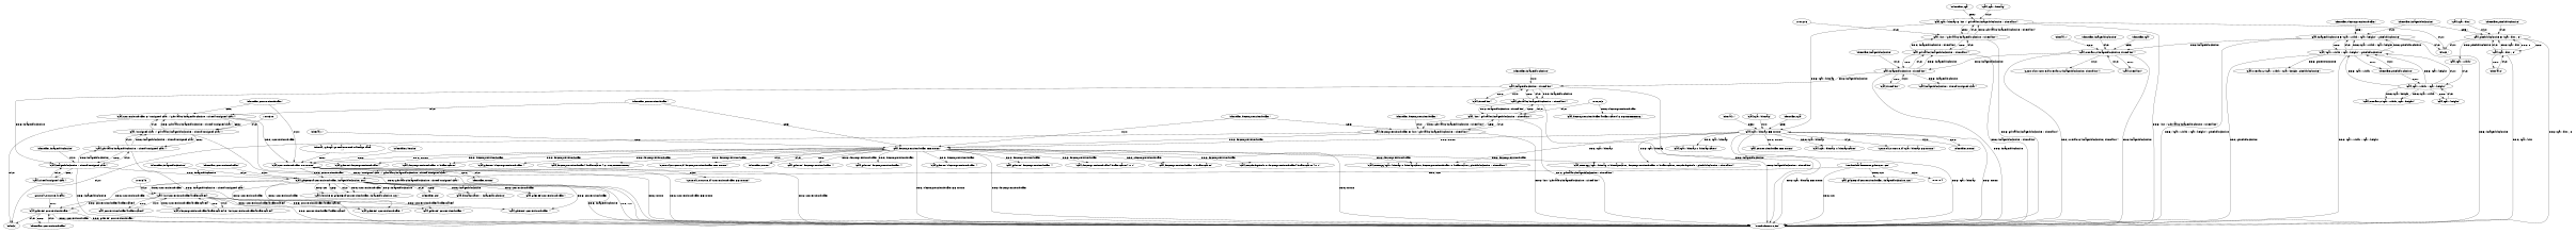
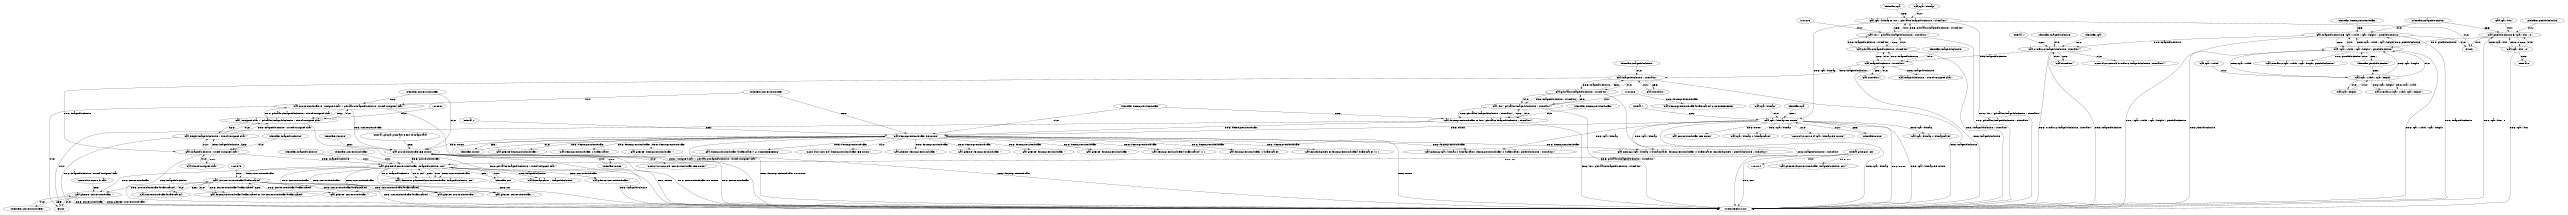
  digraph {
    n1 [label="(Call,gdFree( conversion_buffer ))"]
    n2 [label="(Block,)"]
    n3 [label="(Identifier,conversion_buffer)"]
    n4 [label="(MethodReturn,int)"]
    n5 [label="(Call,(int)conversion_buffer[buffer_caret])"]
    n6 [label="(Call,gdFree( conversion_buffer ))"]
    n7 [label="(Call,gdFree( conversion_buffer ))"]
    n8 [label="(Call,gdFree( conversion_buffer ))"]
    n9 [label="(Call,conversion_buffer[buffer_caret])"]
    n10 [label="(Call,decompression_buffer[buffer_caret] = (int)conversion_buffer[buffer_caret])"]
    n11 [label="(Call,gdGetBuf(conversion_buffer, image_block_size, ctx))"]
    n12 [label="(Call,rle_size = gdGetBuf(conversion_buffer, image_block_size, ctx))"]
    n13 [label="(Identifier,ctx)"]
    n14 [label="(Call,bitmap_caret < image_block_size)"]
    n15 [label="(Call,gdFree(conversion_buffer))"]
    n16 [label="(Call,conversion_buffer == NULL)"]
    n17 [label="(ControlStructure,if (conversion_buffer == NULL))"]
    n18 [label="(Identifier,NULL)"]
    n19 [label="(Call,conversion_buffer = (unsigned char *) gdMalloc(image_block_size * sizeof(unsigned char)))"]
    n20 [label="(Call,(unsigned char *) gdMalloc(image_block_size * sizeof(unsigned char)))"]
-   n21 [label="(Call,gdMalloc(image_block_size * sizeof(unsigned char)))"]
+   n21 [label="(Call,height(image_block_size * sizeof(unsigned char)))"]
    n22 [label="(Call,image_block_size * sizeof(unsigned char))"]
    n23 [label="(Call,sizeof(unsigned char))"]
    n24 [label="(Call,image_block_size * sizeof(int))"]
    n25 [label="(Call,gdMalloc(image_block_size * sizeof(int)))"]
    n26 [label="(Call,sizeof(int))"]
    n27 [label="(Call,(int*) gdMalloc(image_block_size * sizeof(int)))"]
    n28 [label="(Call,image_block_size * sizeof(int))"]
    n29 [label="(Call,gdMalloc(image_block_size * sizeof(int)))"]
    n30 [label="(Call,image_block_size * sizeof(unsigned char))"]
    n31 [label="(Call,sizeof(int))"]
    n32 [label="(Call,(int *) gdMalloc(image_block_size * sizeof(int)))"]
    n33 [label="(Call,overflow2(image_block_size, sizeof(int)))"]
    n34 [label="(ControlStructure,if(overflow2(image_block_size, sizeof(int))))"]
    n35 [label="(Call,sizeof(int))"]
    n36 [label="(Call,image_block_size = (tga->width * tga->height) * pixel_block_size)"]
    n37 [label="(Call,(tga->width * tga->height) * pixel_block_size)"]
    n38 [label="(Block,)"]
    n39 [label="(Identifier,pixel_block_size)"]
    n40 [label="(Call,overflow2(tga->width * tga->height, pixel_block_size))"]
    n41 [label="(Call,tga->width * tga->height)"]
    n42 [label="(Call,tga->height)"]
    n43 [label="(Call,overflow2(tga->width, tga->height))"]
    n44 [label="(Call,pixel_block_size = (tga->bits / 8))"]
    n45 [label="(Call,tga->bits / 8)"]
    n46 [label="(Literal,8)"]
    n47 [label="(Call,decompression_buffer == NULL)"]
    n48 [label="(Call,gdFree( decompression_buffer ))"]
    n49 [label="(Call,decompression_buffer[ buffer_caret ] + 1)"]
    n50 [label="(Call,decompression_buffer + buffer_caret)"]
    n51 [label="(Call,encoded_pixels = decompression_buffer[ buffer_caret ] + 1)"]
    n52 [label="(Identifier,NULL)"]
    n53 [label="(Call,gdFree(decompression_buffer))"]
    n54 [label="(Call,decompression_buffer + buffer_caret)"]
    n55 [label="(Call,gdFree( decompression_buffer ))"]
    n56 [label="(Call,decompression_buffer[ buffer_caret ] & ~TGA_RLE_FLAG)"]
    n57 [label="(ControlStructure,if (decompression_buffer == NULL))"]
    n58 [label="(Call,gdFree( decompression_buffer ))"]
    n59 [label="(Call,gdFree( decompression_buffer ))"]
    n60 [label="(Call,memcpy(tga->bitmap + bitmap_caret, decompression_buffer + buffer_caret, pixel_block_size * sizeof(int)))"]
    n61 [label="(Call,memcpy(tga->bitmap + bitmap_caret, decompression_buffer + buffer_caret, encoded_pixels * pixel_block_size * sizeof(int)))"]
    n62 [label="(Call,gdFree( decompression_buffer ))"]
    n63 [label="(Call,decompression_buffer[buffer_caret] & TGA_RLE_FLAG)"]
    n64 [label="(Call,decompression_buffer = (int*) gdMalloc(image_block_size * sizeof(int)))"]
    n65 [label="(Call,tga->bitmap == NULL)"]
    n66 [label="(Call,conversion_buffer == NULL)"]
    n67 [label="(Call,tga->bitmap + bitmap_caret)"]
    n68 [label="(ControlStructure,if (tga->bitmap == NULL))"]
    n69 [label="(Identifier,NULL)"]
    n70 [label="(Call,tga->bitmap + bitmap_caret)"]
    n71 [label="(Call,tga->bitmap = (int *) gdMalloc(image_block_size * sizeof(int)))"]
-   n72 [label="(MethodParameterIn,gdIOCtx *ctx)"]
+   n72 [label="(Literal,gdIOCtx *ctx)"]
    n73 [label="(Call,gdGetBuf(conversion_buffer, image_block_size, ctx))"]
    1000104
    n75 [label="(Literal,1)"]
    n76 [label="(Literal,1)"]
    n77 [label="(Identifier,conversion_buffer)"]
    n78 [label="(Identifier,decompression_buffer)"]
    n79 [label="(Identifier,tga)"]
    n80 [label="(Call,tga->bitmap)"]
    n81 [label="(Identifier,image_block_size)"]
    n82 [label="(Identifier,image_block_size)"]
    n83 [label="(Identifier,tga)"]
    n84 [label="(Identifier,image_block_size)"]
    n85 [label="(Identifier,image_block_size)"]
    n86 [label="(Literal,1)"]
    n87 [label="(Call,tga->bits)"]
    n88 [label="(ControlStructure,break;)"]
    n89 [label="(Identifier,conversion_buffer)"]
    n90 [label="(Identifier,decompression_buffer)"]
    n91 [label="(Literal,\"gd-tga: premature end of image data\n\")"]
    n92 [label="(Identifier,conversion_buffer)"]
    n93 [label="(Call,tga->width)"]
    n94 [label="(Call,tga->bitmap)"]
    n95 [label="(Identifier,decompression_buffer)"]
    n96 [label="(Identifier,image_block_size)"]
    n97 [label="(Identifier,tga)"]
    n98 [label="(Identifier,image_block_size)"]
    n99 [label="(Identifier,rle_size)"]
    n100 [label="(Identifier,pixel_block_size)"]
    1000349
    1000300
    1000283
    1000205
    n1 -> n2 [label="AST: "]
    n1 -> n3 [label="CFG: "]
    n1 -> n4 [label="DDG: conversion_buffer"]
    n1 -> n4 [label="DDG: gdFree( conversion_buffer )"]
    n3 -> n1 [label="AST: "]
    n5 -> n1 [label="DDG: conversion_buffer[buffer_caret]"]
    n5 -> n4 [label="DDG: conversion_buffer[buffer_caret]"]
    n5 -> n6 [label="DDG: conversion_buffer[buffer_caret]"]
    n5 -> n7 [label="DDG: conversion_buffer[buffer_caret]"]
    n5 -> n8 [label="DDG: conversion_buffer[buffer_caret]"]
    n5 -> n9 [label="CFG: "]
    n5 -> n10 [label="AST: "]
    n5 -> n10 [label="DDG: conversion_buffer[buffer_caret]"]
    n9 -> n5 [label="AST: "]
    n10 -> n5 [label="CFG: "]
    n11 -> n1 [label="DDG: conversion_buffer"]
    n11 -> n4 [label="DDG: image_block_size"]
    n11 -> n4 [label="DDG: ctx"]
    n11 -> n5 [label="DDG: conversion_buffer"]
    n11 -> n6 [label="DDG: conversion_buffer"]
    n11 -> n7 [label="DDG: conversion_buffer"]
    n11 -> n8 [label="DDG: conversion_buffer"]
    n11 -> n12 [label="AST: "]
    n11 -> n12 [label="DDG: conversion_buffer"]
    n11 -> n12 [label="DDG: image_block_size"]
    n11 -> n12 [label="DDG: ctx"]
    n11 -> n13 [label="CFG: "]
    n11 -> n14 [label="DDG: image_block_size"]
    n11 -> n15 [label="DDG: conversion_buffer"]
    n12 -> n11 [label="CFG: "]
    n13 -> n11 [label="AST: "]
    n16 -> n4 [label="DDG: NULL"]
    n16 -> n4 [label="DDG: conversion_buffer == NULL"]
    n16 -> n4 [label="DDG: conversion_buffer"]
    n16 -> n11 [label="DDG: conversion_buffer"]
    n16 -> n17 [label="AST: "]
    n16 -> n18 [label="CFG: "]
    n18 -> n16 [label="AST: "]
    n19 -> n2 [label="AST: "]
    n19 -> n4 [label="DDG: (unsigned char *) gdMalloc(image_block_size * sizeof(unsigned char))"]
    n19 -> n16 [label="DDG: conversion_buffer"]
    n19 -> n20 [label="CFG: "]
    n20 -> n4 [label="DDG: gdMalloc(image_block_size * sizeof(unsigned char))"]
    n20 -> n19 [label="AST: "]
    n20 -> n19 [label="DDG: gdMalloc(image_block_size * sizeof(unsigned char))"]
    n20 -> n21 [label="CFG: "]
    n21 -> n4 [label="DDG: image_block_size * sizeof(unsigned char)"]
    n21 -> n20 [label="AST: "]
    n21 -> n20 [label="DDG: image_block_size * sizeof(unsigned char)"]
    n21 -> n22 [label="CFG: "]
    n22 -> n4 [label="DDG: image_block_size"]
    n22 -> n11 [label="DDG: image_block_size"]
    n22 -> n21 [label="AST: "]
    n22 -> n21 [label="DDG: image_block_size"]
    n22 -> n23 [label="CFG: "]
    n23 -> n22 [label="AST: "]
    n24 -> n4 [label="DDG: image_block_size"]
    n24 -> n22 [label="DDG: image_block_size"]
    n24 -> n25 [label="AST: "]
    n24 -> n25 [label="DDG: image_block_size"]
    n24 -> n26 [label="CFG: "]
    n25 -> n4 [label="DDG: image_block_size * sizeof(int)"]
    n25 -> n24 [label="CFG: "]
    n25 -> n27 [label="AST: "]
    n25 -> n27 [label="DDG: image_block_size * sizeof(int)"]
    n26 -> n24 [label="AST: "]
    n27 -> n4 [label="DDG: gdMalloc(image_block_size * sizeof(int))"]
    n27 -> n25 [label="CFG: "]
    n27 -> n64 [label="AST: "]
    n27 -> n64 [label="DDG: gdMalloc(image_block_size * sizeof(int))"]
    n28 -> n4 [label="DDG: image_block_size"]
    n28 -> n24 [label="DDG: image_block_size"]
    n28 -> n29 [label="AST: "]
    n28 -> n29 [label="DDG: image_block_size"]
    n28 -> n30 [label="DDG: image_block_size"]
    n28 -> n31 [label="CFG: "]
    n29 -> n4 [label="DDG: image_block_size * sizeof(int)"]
    n29 -> n28 [label="CFG: "]
    n29 -> n32 [label="AST: "]
    n29 -> n32 [label="DDG: image_block_size * sizeof(int)"]
    n31 -> n28 [label="AST: "]
    n32 -> n4 [label="DDG: gdMalloc(image_block_size * sizeof(int))"]
    n32 -> n29 [label="CFG: "]
    n32 -> n71 [label="AST: "]
    n32 -> n71 [label="DDG: gdMalloc(image_block_size * sizeof(int))"]
    n33 -> n4 [label="DDG: image_block_size"]
    n33 -> n4 [label="DDG: overflow2(image_block_size, sizeof(int))"]
    n33 -> n28 [label="DDG: image_block_size"]
    n33 -> n34 [label="AST: "]
    n33 -> n35 [label="CFG: "]
    n35 -> n33 [label="AST: "]
    n36 -> n4 [label="DDG: image_block_size"]
    n36 -> n4 [label="DDG: (tga->width * tga->height) * pixel_block_size"]
    n36 -> n33 [label="DDG: image_block_size"]
    n36 -> n37 [label="CFG: "]
    n36 -> n38 [label="AST: "]
    n37 -> n4 [label="DDG: pixel_block_size"]
    n37 -> n4 [label="DDG: tga->width * tga->height"]
    n37 -> n36 [label="AST: "]
    n37 -> n36 [label="DDG: tga->width * tga->height"]
    n37 -> n36 [label="DDG: pixel_block_size"]
    n37 -> n39 [label="CFG: "]
    n37 -> n40 [label="DDG: pixel_block_size"]
    n39 -> n37 [label="AST: "]
    n39 -> n41 [label="CFG: "]
    n41 -> n37 [label="AST: "]
    n41 -> n37 [label="DDG: tga->width"]
    n41 -> n37 [label="DDG: tga->height"]
-   n41 -> n42 [label="CFG: "]
+   n41 -> n42 [label="AST: "]
    n41 -> n43 [label="DDG: tga->width"]
    n41 -> n43 [label="DDG: tga->height"]
    n42 -> n41 [label="AST: "]
    n44 -> n4 [label="DDG: tga->bits / 8"]
-   n44 -> n93 [label="DDG: pixel_block_size"]
+   n44 -> n37 [label="DDG: pixel_block_size"]
    n44 -> n38 [label="AST: "]
    n44 -> n45 [label="CFG: "]
    n45 -> n4 [label="DDG: tga->bits"]
    n45 -> n44 [label="AST: "]
    n45 -> n44 [label="DDG: tga->bits"]
    n45 -> n44 [label="DDG: 8"]
    n45 -> n46 [label="CFG: "]
-   n46 -> n45 [label="AST: "]
    n47 -> n4 [label="DDG: decompression_buffer"]
    n47 -> n4 [label="DDG: NULL"]
    n47 -> n4 [label="DDG: decompression_buffer == NULL"]
    n47 -> n16 [label="DDG: NULL"]
    n47 -> n48 [label="DDG: decompression_buffer"]
    n47 -> n49 [label="DDG: decompression_buffer"]
    n47 -> n50 [label="DDG: decompression_buffer"]
    n47 -> n51 [label="DDG: decompression_buffer"]
    n47 -> n52 [label="CFG: "]
    n47 -> n53 [label="DDG: decompression_buffer"]
    n47 -> n54 [label="DDG: decompression_buffer"]
    n47 -> n55 [label="DDG: decompression_buffer"]
    n47 -> n56 [label="DDG: decompression_buffer"]
    n47 -> n57 [label="AST: "]
    n47 -> n58 [label="DDG: decompression_buffer"]
    n47 -> n59 [label="DDG: decompression_buffer"]
    n47 -> n60 [label="DDG: decompression_buffer"]
    n47 -> n61 [label="DDG: decompression_buffer"]
    n47 -> n62 [label="DDG: decompression_buffer"]
    n52 -> n47 [label="AST: "]
    n64 -> n2 [label="AST: "]
    n64 -> n4 [label="DDG: (int*) gdMalloc(image_block_size * sizeof(int))"]
    n64 -> n27 [label="CFG: "]
    n64 -> n47 [label="DDG: decompression_buffer"]
    n65 -> n4 [label="DDG: NULL"]
    n65 -> n4 [label="DDG: tga->bitmap == NULL"]
    n65 -> n4 [label="DDG: tga->bitmap"]
    n65 -> n47 [label="DDG: NULL"]
    n65 -> n60 [label="DDG: tga->bitmap"]
    n65 -> n61 [label="DDG: tga->bitmap"]
    n65 -> n66 [label="DDG: NULL"]
    n65 -> n67 [label="DDG: tga->bitmap"]
    n65 -> n68 [label="AST: "]
    n65 -> n69 [label="CFG: "]
    n65 -> n70 [label="DDG: tga->bitmap"]
    n69 -> n65 [label="AST: "]
    n71 -> n4 [label="DDG: (int *) gdMalloc(image_block_size * sizeof(int))"]
    n71 -> n32 [label="CFG: "]
    n71 -> n38 [label="AST: "]
    n71 -> n65 [label="DDG: tga->bitmap"]
    n72 -> n4 [label="DDG: ctx"]
    n72 -> n11 [label="DDG: ctx"]
    n72 -> n73 [label="DDG: ctx"]
    n72 -> 1000104 [label="AST: "]
    n75 -> n33 [label="CFG: "]
    n76 -> n47 [label="CFG: "]
    n77 -> n11 [label="AST: "]
    n78 -> n64 [label="AST: "]
    n79 -> n71 [label="CFG: "]
    n80 -> n65 [label="AST: "]
    n81 -> n33 [label="AST: "]
    n82 -> n24 [label="AST: "]
    n83 -> n65 [label="CFG: "]
    n84 -> n11 [label="AST: "]
    n85 -> n22 [label="AST: "]
    n86 -> n65 [label="CFG: "]
    n87 -> n44 [label="AST: "]
    n88 -> n1 [label="CFG: "]
    n89 -> n19 [label="AST: "]
    n89 -> n47 [label="CFG: "]
    n90 -> n36 [label="CFG: "]
    n91 -> n16 [label="CFG: "]
    n92 -> n16 [label="AST: "]
    n92 -> n19 [label="CFG: "]
    n93 -> n41 [label="AST: "]
    n94 -> n71 [label="AST: "]
    n95 -> n47 [label="AST: "]
    n95 -> n64 [label="CFG: "]
    n96 -> n28 [label="AST: "]
    n97 -> n33 [label="CFG: "]
    n98 -> n36 [label="AST: "]
    n98 -> n44 [label="CFG: "]
    n99 -> n16 [label="CFG: "]
    n100 -> n44 [label="AST: "]
    1000349 -> n5 [label="AST: "]
    1000300 -> n20 [label="AST: "]
    1000283 -> n27 [label="AST: "]
    1000283 -> n63 [label="DDG: decompression_buffer"]
    1000205 -> n32 [label="AST: "]
  }
